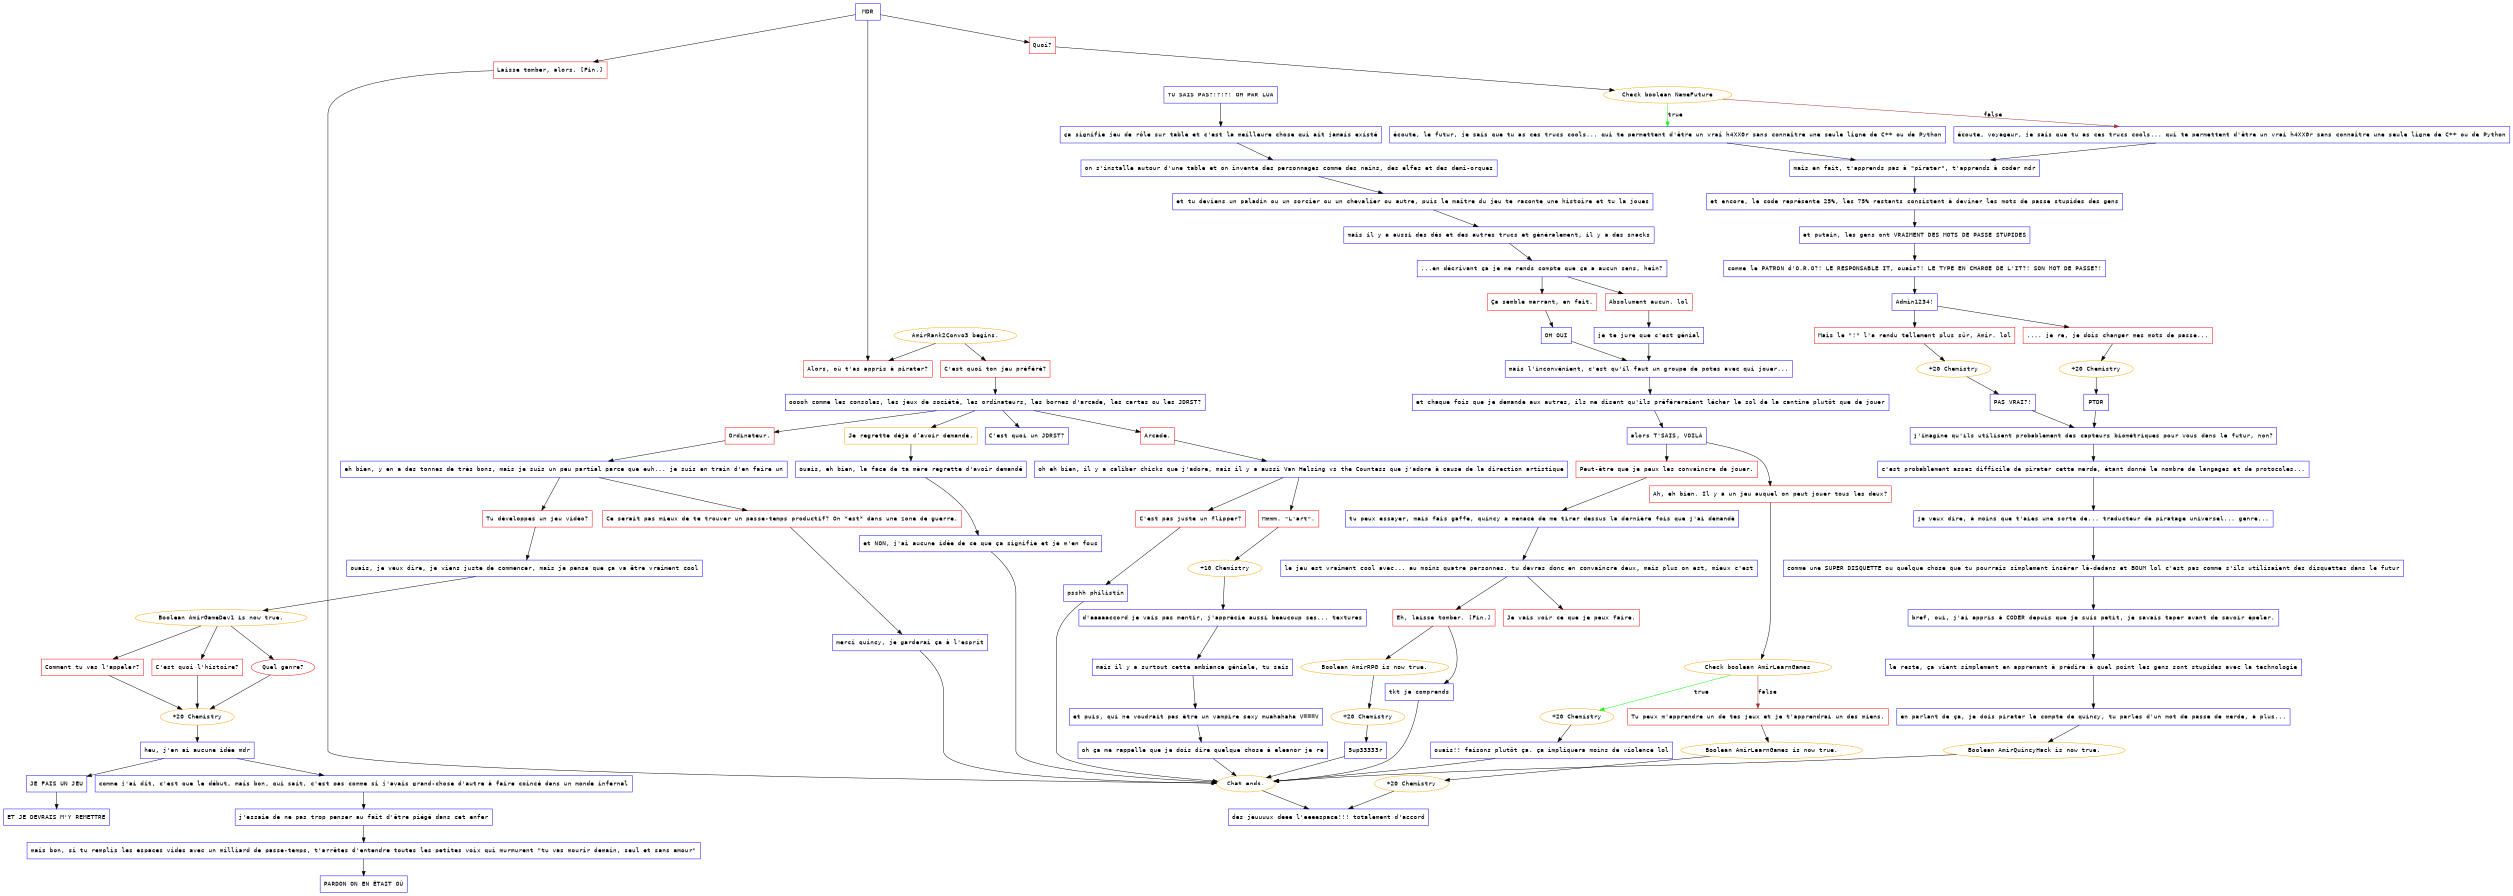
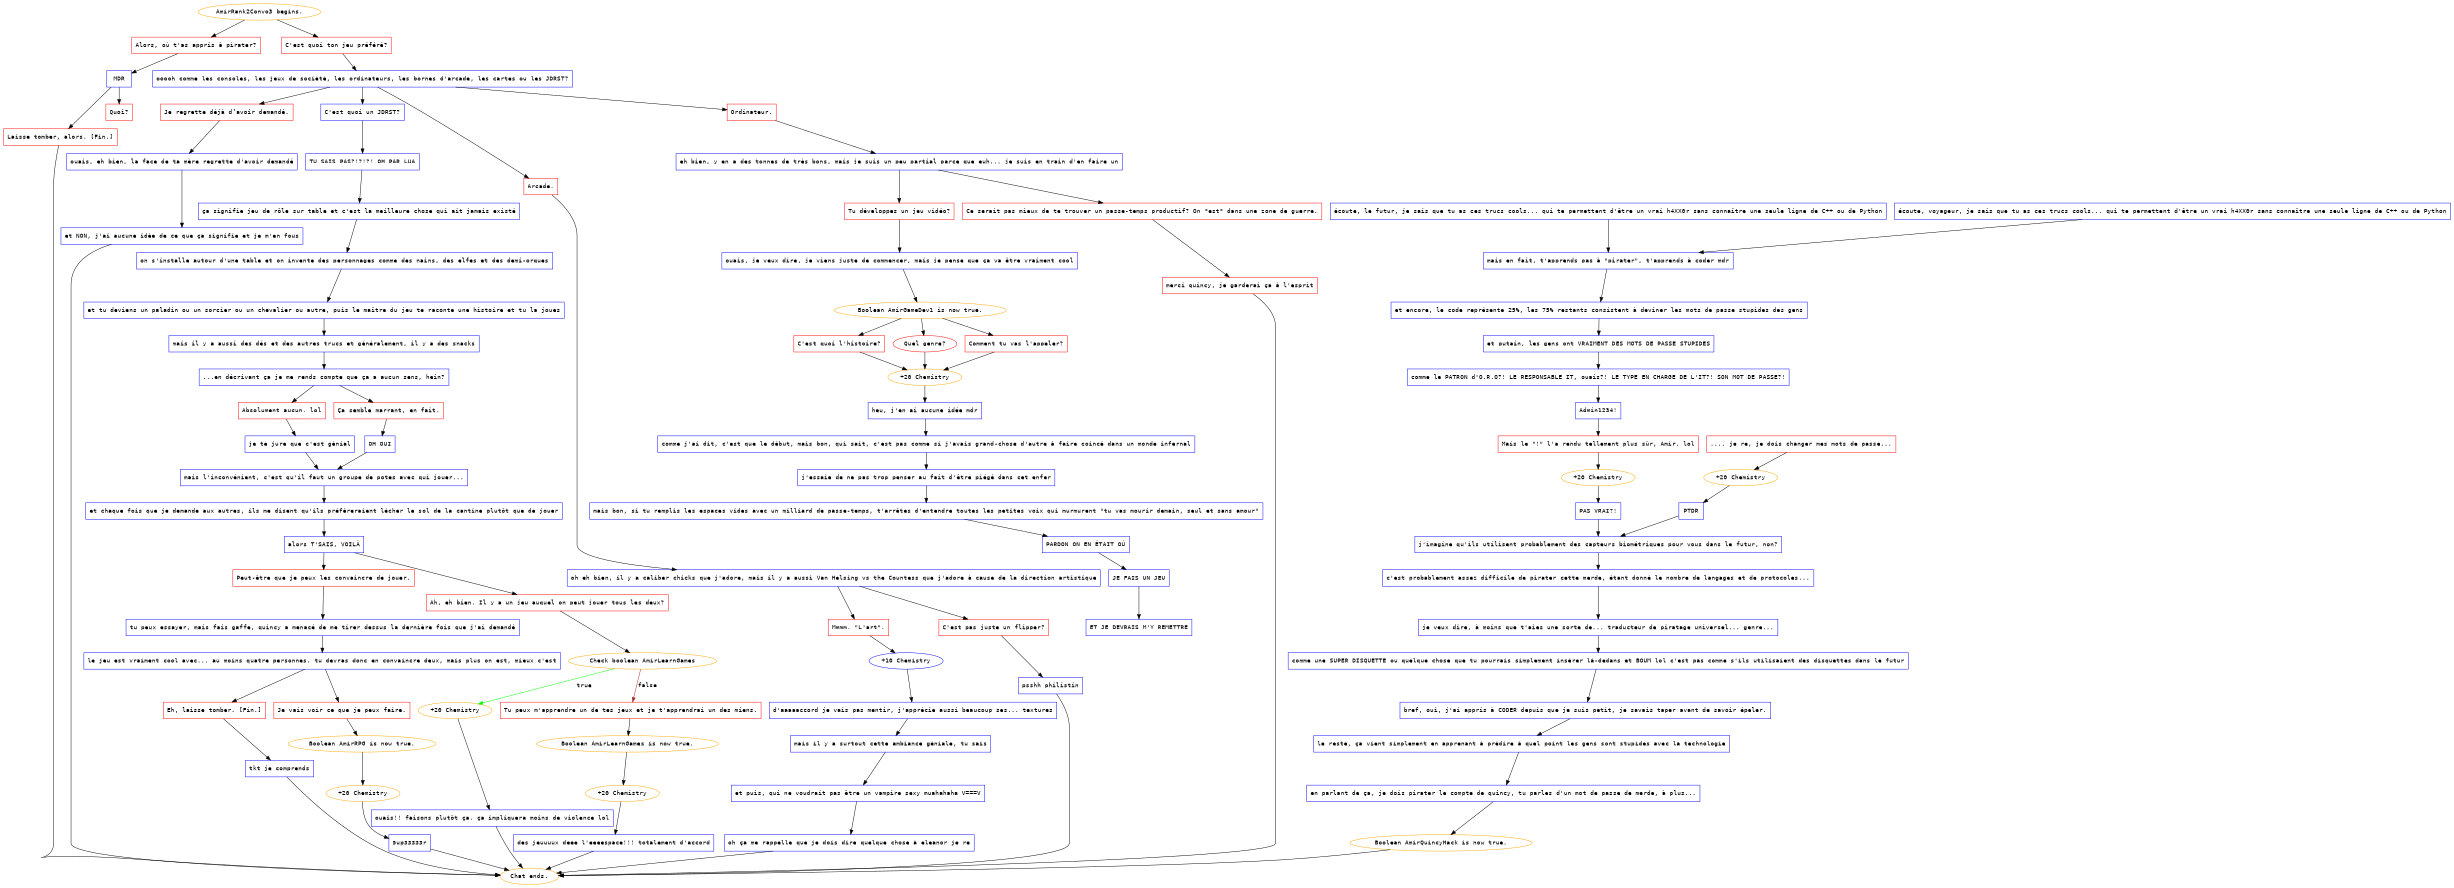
  digraph {
    fontname="DejaVu Sans Mono"
    node [color=blue fontname="DejaVu Sans Mono" shape=box]
    edge [fontname="DejaVu Sans Mono"]
    "AmirRank2Convo3 begins." [color=orange shape=""]
    n2 [color=red label="Alors, où t'as appris à pirater?"]
    n3 [color=red label="C'est quoi ton jeu préféré?"]
    n4 [label=MDR]
    n5 [label="ooooh comme les consoles, les jeux de société, les ordinateurs, les bornes d'arcade, les cartes ou les JDRST?"]
    n6 [color=red label="Laisse tomber, alors. [Fin.]"]
    n7 [color=red label="Quoi?"]
-   n8 [color=orange label="Je regrette déjà d’avoir demandé."]
+   n8 [color=red label="Je regrette déjà d’avoir demandé."]
    n9 [label="C'est quoi un JDRST?"]
    n10 [color=red label="Arcade."]
    n11 [color=red label="Ordinateur."]
    "Chat ends." [color=orange shape=""]
-   n13 [color=orange label="Check boolean NameFuture" shape=""]
    n14 [label="ouais, eh bien, la face de ta mère regrette d'avoir demandé"]
    n15 [label="TU SAIS PAS?!?!?! OH PAR LUA"]
    n16 [label="oh eh bien, il y a caliber chicks que j'adore, mais il y a aussi Van Helsing vs the Countess que j'adore à cause de la direction artistique"]
    n17 [label="eh bien, y en a des tonnes de très bons, mais je suis un peu partial parce que euh... je suis en train d'en faire un"]
    n18 [label="écoute, le futur, je sais que tu as ces trucs cools... qui te permettent d'être un vrai h4XX0r sans connaître une seule ligne de C++ ou de Python"]
    n19 [label="écoute, voyageur, je sais que tu as ces trucs cools... qui te permettent d'être un vrai h4XX0r sans connaître une seule ligne de C++ ou de Python"]
    n20 [label="et NON, j'ai aucune idée de ce que ça signifie et je m'en fous"]
    n21 [label="ça signifie jeu de rôle sur table et c'est la meilleure chose qui ait jamais existé"]
    n22 [color=red label="Mmmm. \"L'art\"."]
    n23 [color=red label="C'est pas juste un flipper?"]
    n24 [color=red label="Tu développes un jeu vidéo?"]
    n25 [color=red label="Ce serait pas mieux de te trouver un passe-temps productif? On *est* dans une zone de guerre."]
    n26 [label="mais en fait, t'apprends pas à \"pirater\", t'apprends à coder mdr"]
    n27 [label="on s'installe autour d'une table et on invente des personnages comme des nains, des elfes et des demi-orques"]
-   n28 [color=orange label="+10 Chemistry" shape=""]
+   n28 [label="+10 Chemistry" shape=""]
    n29 [label="psshh philistin"]
    n30 [label="ouais, je veux dire, je viens juste de commencer, mais je pense que ça va être vraiment cool"]
-   n31 [label="merci quincy, je garderai ça à l'esprit"]
+   n31 [color=red label="merci quincy, je garderai ça à l'esprit"]
    n32 [label="et encore, le code représente 25%, les 75% restants consistent à deviner les mots de passe stupides des gens"]
    n33 [label="et tu deviens un paladin ou un sorcier ou un chevalier ou autre, puis le maître du jeu te raconte une histoire et tu la joues"]
    n34 [label="d'aaaaaccord je vais pas mentir, j'apprécie aussi beaucoup ses... textures"]
    n35 [color=orange label="Boolean AmirGameDev1 is now true." shape=""]
    n36 [label="et putain, les gens ont VRAIMENT DES MOTS DE PASSE STUPIDES"]
    n37 [label="mais il y a aussi des dés et des autres trucs et généralement, il y a des snacks"]
    n38 [label="mais il y a surtout cette ambiance géniale, tu sais"]
    n39 [color=red label="C'est quoi l'histoire?"]
    n40 [color=red label="Quel genre?" shape=ellipse]
    n41 [color=red label="Comment tu vas l'appeler?"]
    n42 [label="comme le PATRON d'O.R.O?! LE RESPONSABLE IT, ouais?! LE TYPE EN CHARGE DE L'IT?! SON MOT DE PASSE?!"]
    n43 [label="...en décrivant ça je me rends compte que ça a aucun sens, hein?"]
    n44 [label="et puis, qui ne voudrait pas être un vampire sexy muahahaha V===V"]
    n45 [color=orange label="+20 Chemistry" shape=""]
    n46 [label="Admin1234!"]
    n47 [color=red label="Absolument aucun. lol"]
    n48 [color=red label="Ça semble marrant, en fait."]
    n49 [label="oh ça me rappelle que je dois dire quelque chose à eleanor je re"]
    n50 [label="heu, j'en ai aucune idée mdr"]
    n51 [color=red label="Mais le \"!\" l'a rendu tellement plus sûr, Amir. lol"]
    n52 [color=red label=".... je re, je dois changer mes mots de passe..."]
    n53 [label="je te jure que c'est génial"]
    n54 [label="OH OUI"]
    n55 [label="comme j'ai dit, c'est que le début, mais bon, qui sait, c'est pas comme si j'avais grand-chose d'autre à faire coincé dans un monde infernal"]
    n56 [color=orange label="+20 Chemistry" shape=""]
    n57 [color=orange label="+20 Chemistry" shape=""]
    n58 [label="mais l'inconvénient, c'est qu'il faut un groupe de potes avec qui jouer..."]
    n59 [label="j'essaie de ne pas trop penser au fait d'être piégé dans cet enfer"]
    n60 [label="PAS VRAI?!"]
    n61 [label=PTDR]
    n62 [label="et chaque fois que je demande aux autres, ils me disent qu'ils préféreraient lécher le sol de la cantine plutôt que de jouer"]
    n63 [label="mais bon, si tu remplis les espaces vides avec un milliard de passe-temps, t'arrêtes d'entendre toutes les petites voix qui murmurent \"tu vas mourir demain, seul et sans amour\""]
    n64 [label="j'imagine qu'ils utilisent probablement des capteurs biométriques pour vous dans le futur, non?"]
    n65 [label="alors T'SAIS, VOILÀ"]
    n66 [label="PARDON ON EN ÉTAIT OÙ"]
    n67 [label="c'est probablement assez difficile de pirater cette merde, étant donné le nombre de langages et de protocoles..."]
    n68 [color=red label="Peut-être que je peux les convaincre de jouer."]
    n69 [color=red label="Ah, eh bien. Il y a un jeu auquel on peut jouer tous les deux?"]
    n70 [label="JE FAIS UN JEU"]
    n71 [label="je veux dire, à moins que t'aies une sorte de... traducteur de piratage universel... genre..."]
    n72 [label="tu peux essayer, mais fais gaffe, quincy a menacé de me tirer dessus la dernière fois que j'ai demandé"]
    n73 [color=orange label="Check boolean AmirLearnGames" shape=""]
    n74 [label="ET JE DEVRAIS M'Y REMETTRE"]
    n75 [label="comme une SUPER DISQUETTE ou quelque chose que tu pourrais simplement insérer là-dedans et BOUM lol c'est pas comme s'ils utilisaient des disquettes dans le futur"]
    n76 [label="le jeu est vraiment cool avec... au moins quatre personnes. tu devras donc en convaincre deux, mais plus on est, mieux c'est"]
    n77 [color=orange label="+20 Chemistry" shape=""]
    n78 [color=red label="Tu peux m'apprendre un de tes jeux et je t'apprendrai un des miens."]
    n79 [label="bref, oui, j'ai appris à CODER depuis que je suis petit, je savais taper avant de savoir épeler."]
    n80 [color=red label="Eh, laisse tomber. [Fin.]"]
    n81 [color=red label="Je vais voir ce que je peux faire."]
    n82 [label="ouais!! faisons plutôt ça. ça impliquera moins de violence lol"]
    n83 [color=orange label="Boolean AmirLearnGames is now true." shape=""]
    n84 [label="le reste, ça vient simplement en apprenant à prédire à quel point les gens sont stupides avec la technologie"]
    n85 [label="tkt je comprends"]
    n86 [color=orange label="Boolean AmirRPG is now true." shape=""]
    n87 [color=orange label="+20 Chemistry" shape=""]
    n88 [label="en parlant de ça, je dois pirater le compte de quincy, tu parles d'un mot de passe de merde, à plus..."]
    n89 [color=orange label="+20 Chemistry" shape=""]
    n90 [label="des jeuuuux deee l'eeeespace!!! totalement d'accord"]
    n91 [color=orange label="Boolean AmirQuincyHack is now true." shape=""]
    n92 [label="5up33333r"]
    "AmirRank2Convo3 begins." -> n2
    "AmirRank2Convo3 begins." -> n3
-   n4 -> n2
+   n2 -> n4
    n3 -> n5
    n4 -> n6
    n4 -> n7
    n5 -> n8
    n5 -> n9
    n5 -> n10
    n5 -> n11
    n6 -> "Chat ends."
-   n7 -> n13
    n8 -> n14
+   n9 -> n15
    n10 -> n16
    n11 -> n17
-   n13 -> n18 [color=green label=true]
-   n13 -> n19 [color=brown label=false]
    n14 -> n20
    n15 -> n21
    n16 -> n22
    n16 -> n23
    n17 -> n24
    n17 -> n25
    n18 -> n26
    n19 -> n26
    n20 -> "Chat ends."
    n21 -> n27
    n22 -> n28
    n23 -> n29
    n24 -> n30
    n25 -> n31
    n26 -> n32
    n27 -> n33
    n28 -> n34
    n29 -> "Chat ends."
    n30 -> n35
    n31 -> "Chat ends."
    n32 -> n36
    n33 -> n37
    n34 -> n38
    n35 -> n39
    n35 -> n40
    n35 -> n41
    n36 -> n42
    n37 -> n43
    n38 -> n44
    n39 -> n45
    n40 -> n45
    n41 -> n45
    n42 -> n46
    n43 -> n47
    n43 -> n48
    n44 -> n49
    n45 -> n50
    n46 -> n51
-   n46 -> n52
    n47 -> n53
    n48 -> n54
    n49 -> "Chat ends."
    n50 -> n55
    n51 -> n56
    n52 -> n57
    n53 -> n58
    n54 -> n58
    n55 -> n59
    n56 -> n60
    n57 -> n61
    n58 -> n62
    n59 -> n63
    n60 -> n64
    n61 -> n64
    n62 -> n65
    n63 -> n66
    n64 -> n67
    n65 -> n68
    n65 -> n69
-   n50 -> n70
+   n66 -> n70
    n67 -> n71
    n68 -> n72
    n69 -> n73
    n70 -> n74
    n71 -> n75
    n72 -> n76
    n73 -> n77 [color=green label=true]
    n73 -> n78 [color=brown label=false]
    n75 -> n79
    n76 -> n80
    n76 -> n81
    n77 -> n82
    n78 -> n83
    n79 -> n84
    n80 -> n85
-   n80 -> n86
+   n81 -> n86
    n82 -> "Chat ends."
    n83 -> n87
    n84 -> n88
    n85 -> "Chat ends."
    n86 -> n89
    n87 -> n90
    n88 -> n91
    n89 -> n92
-   "Chat ends." -> n90
+   n90 -> "Chat ends."
    n91 -> "Chat ends."
    n92 -> "Chat ends."
  }
